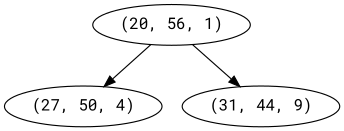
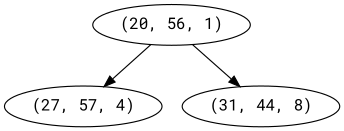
  digraph {
    fontname="Roboto Mono"
    node [fontname="Roboto Mono"]
    edge [fontname="Roboto Mono"]
    "(20, 56, 1)"
-   "(27, 50, 4)"
-   "(31, 44, 8)" [label="(31, 44, 9)"]
+   "(27, 50, 4)" [label="(27, 57, 4)"]
+   "(31, 44, 8)"
    "(20, 56, 1)" -> "(27, 50, 4)"
    "(20, 56, 1)" -> "(31, 44, 8)"
  }
